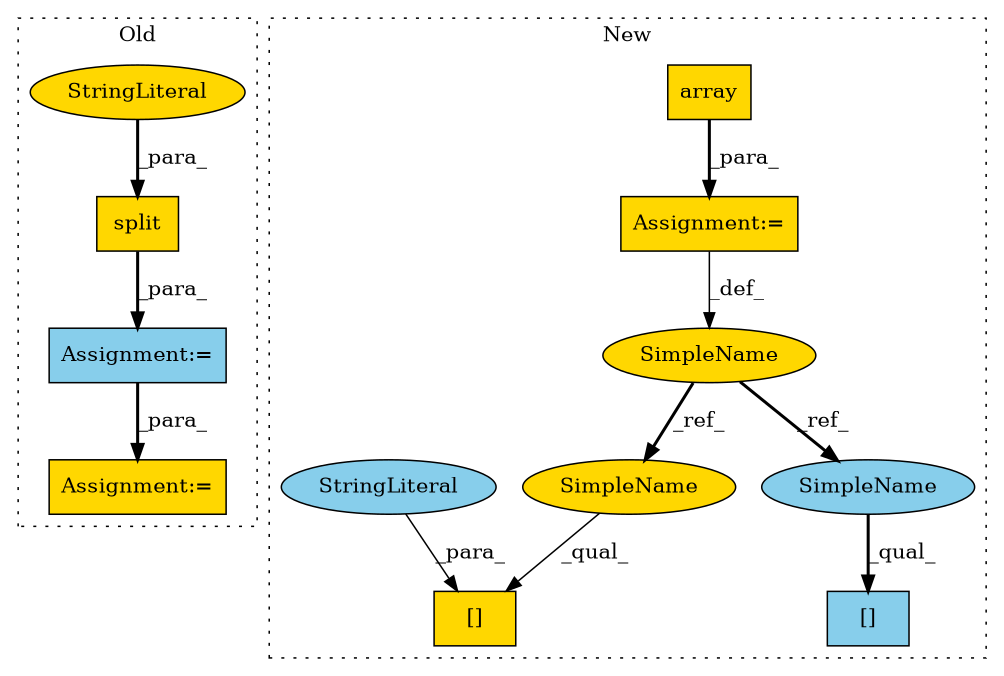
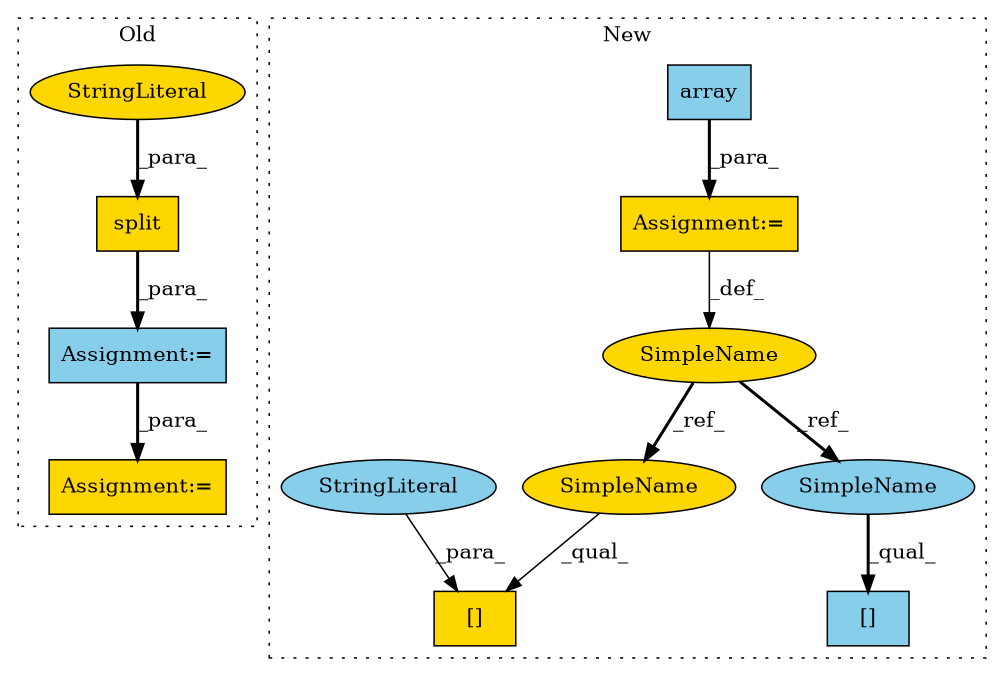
  digraph {
    node [a=7 l=8 shape=box style=filled fillcolor=gold]
    edge [style=bold]
    n1 [a=32 l="6,1" label=split s="5932,5957"]
    n2 [a=45 l=10 label=StringLiteral s=5947 shape=ellipse]
    n3 [l=1 label="Assignment:=" s=5931 fillcolor=skyblue]
    n4 [l="53,2" label="Assignment:=" s="5964,6064"]
-   n5 [a=32 l="6,1" label=array s="4695,4714"]
+   n5 [a=32 l="6,1" label=array s="4695,4714" fillcolor=skyblue]
    n6 [a=2 l="9,1" label="[]" s="4777,4814"]
    n7 [a=45 l=28 label=StringLiteral s=4786 shape=ellipse fillcolor=skyblue]
    n8 [a=2 l="14,2" label="[]" s="4829,4883" fillcolor=skyblue]
    n9 [a=42 label=SimpleName s=4680 shape=ellipse]
    n10 [l=1 label="Assignment:=" s=4688]
    n11 [a=42 label=SimpleName s=4777 shape=ellipse]
    n12 [a=42 label=SimpleName s=4829 shape=ellipse fillcolor=skyblue]
    subgraph cluster_1 {
      label=Old
      style=dotted
      n1
      n2
      n3
      n4
    }
    subgraph cluster_2 {
      label=New
      style=dotted
      n5
      n6
      n7
      n8
      n9
      n10
      n11
      n12
    }
    n1 -> n3 [label=_para_]
    n2 -> n1 [label=_para_]
    n3 -> n4 [label=_para_]
    n5 -> n10 [label=_para_]
    n7 -> n6 [label=_para_ style=solid]
    n9 -> n11 [label=_ref_]
    n9 -> n12 [label=_ref_]
    n10 -> n9 [label=_def_ style=solid]
    n11 -> n6 [label=_qual_ style=solid]
    n12 -> n8 [label=_qual_]
  }
